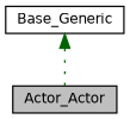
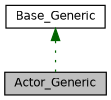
  digraph {
    node [color=black fontname=Helvetica fontsize=10 shape=record style=filled]
-   n1 [fillcolor=grey75 fontcolor=black height=0.2 label=Actor_Actor width=0.4]
+   n1 [fillcolor=grey75 fontcolor=black height=0.2 label=Actor_Generic width=0.4]
    n2 [fillcolor=white height=0.2 label=Base_Generic width=0.4]
    n2 -> n1 [color=darkgreen dir=back fontname=Helvetica fontsize=10 labelfontname=Helvetica labelfontsize=10 style=dotted]
  }
